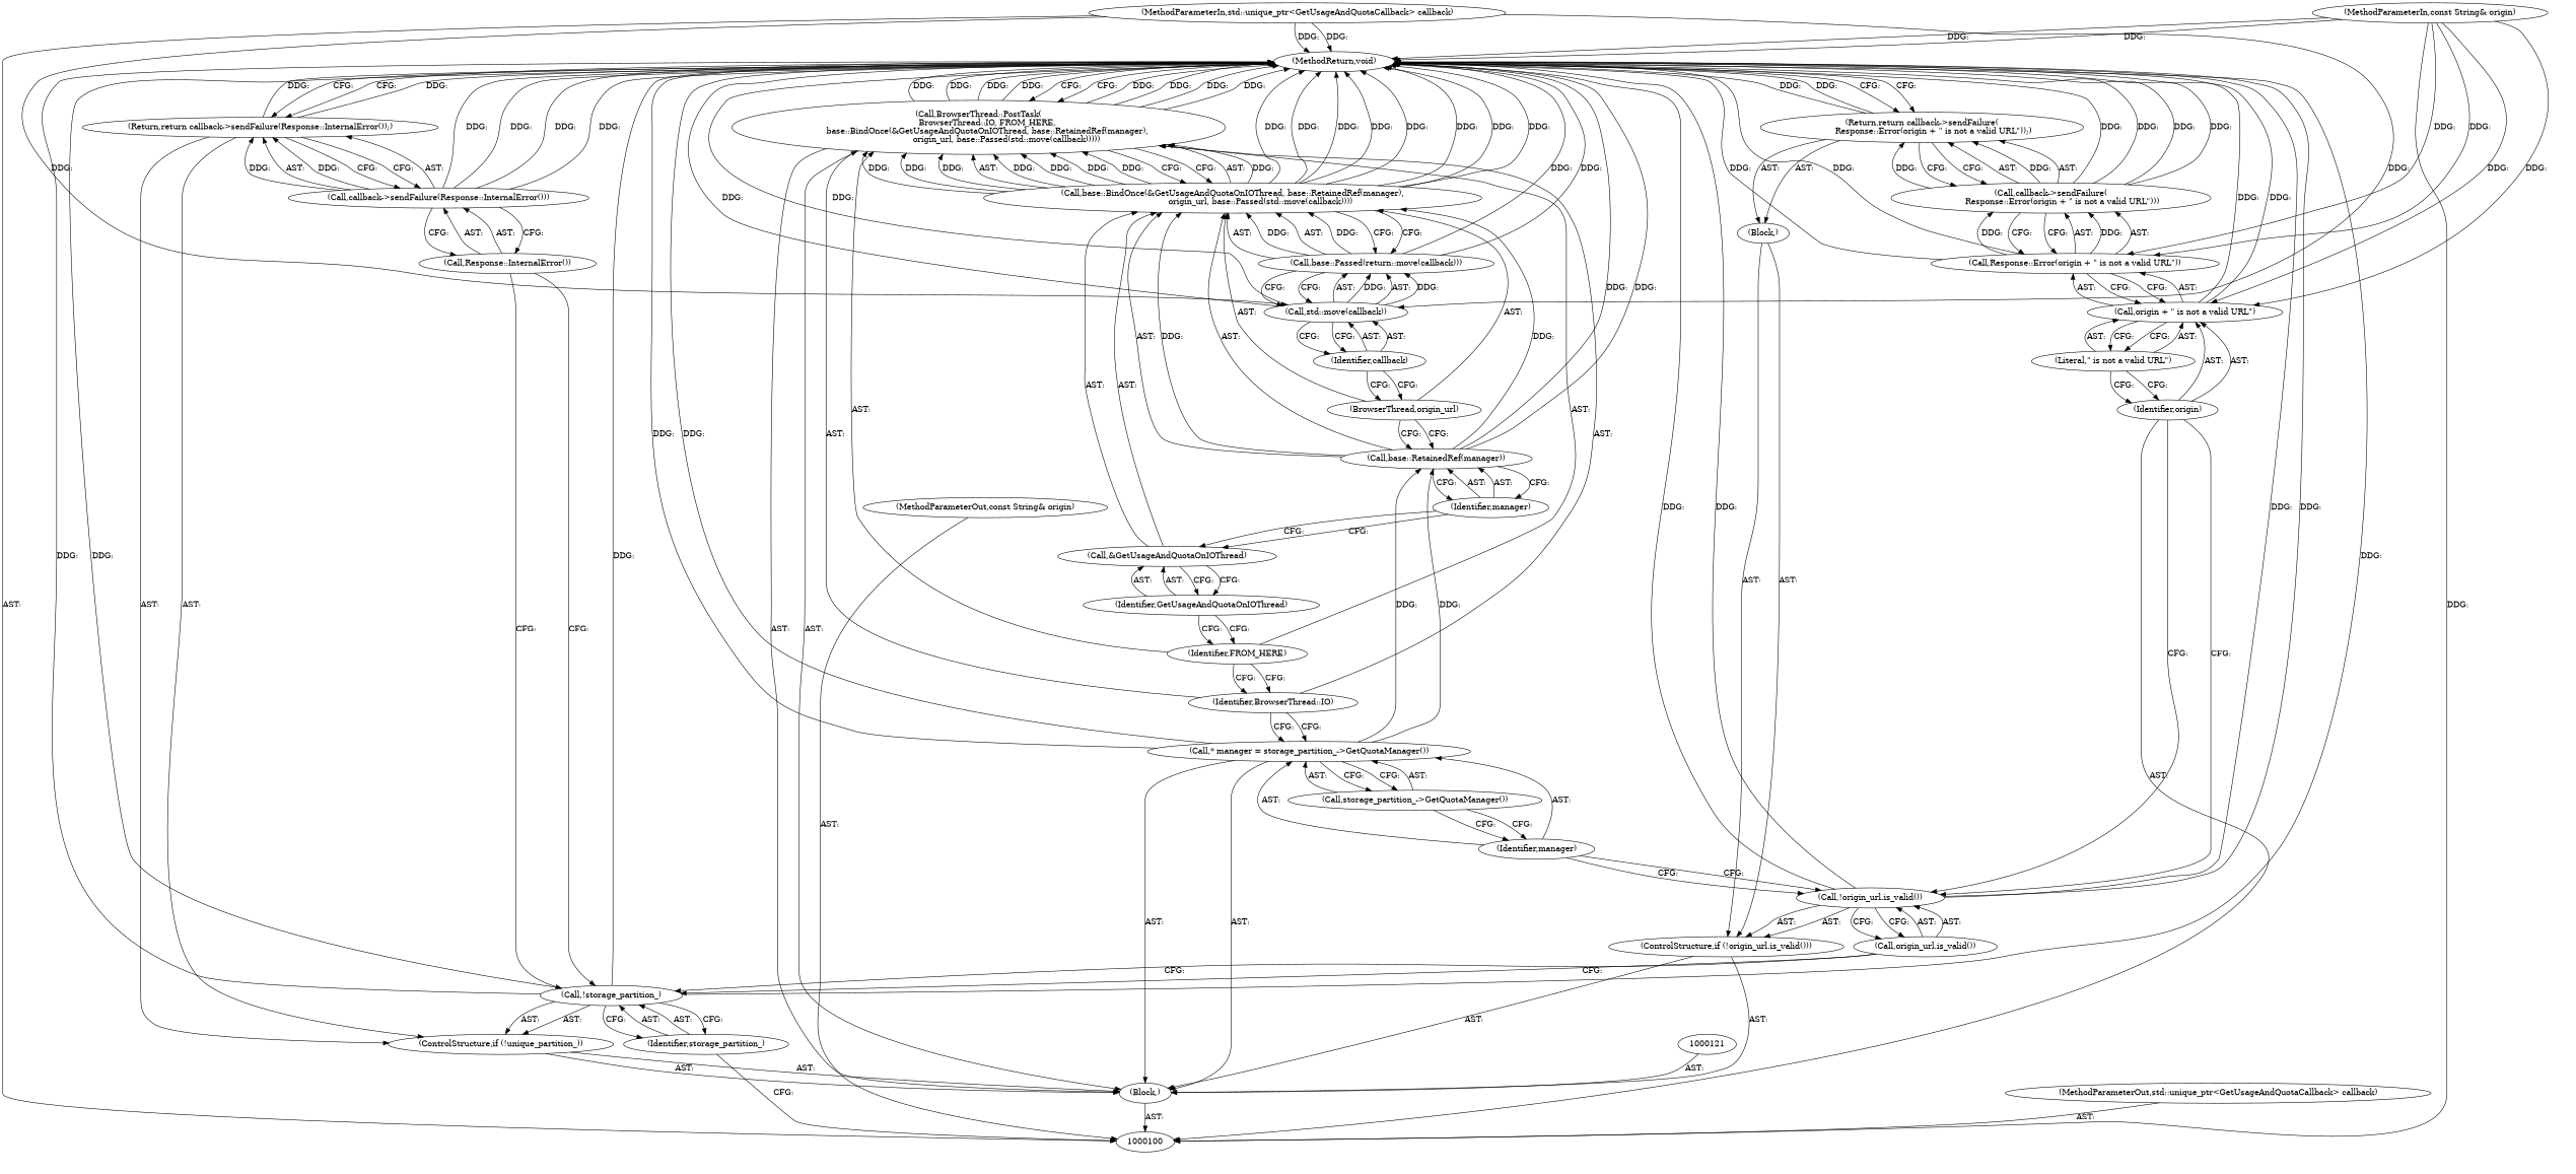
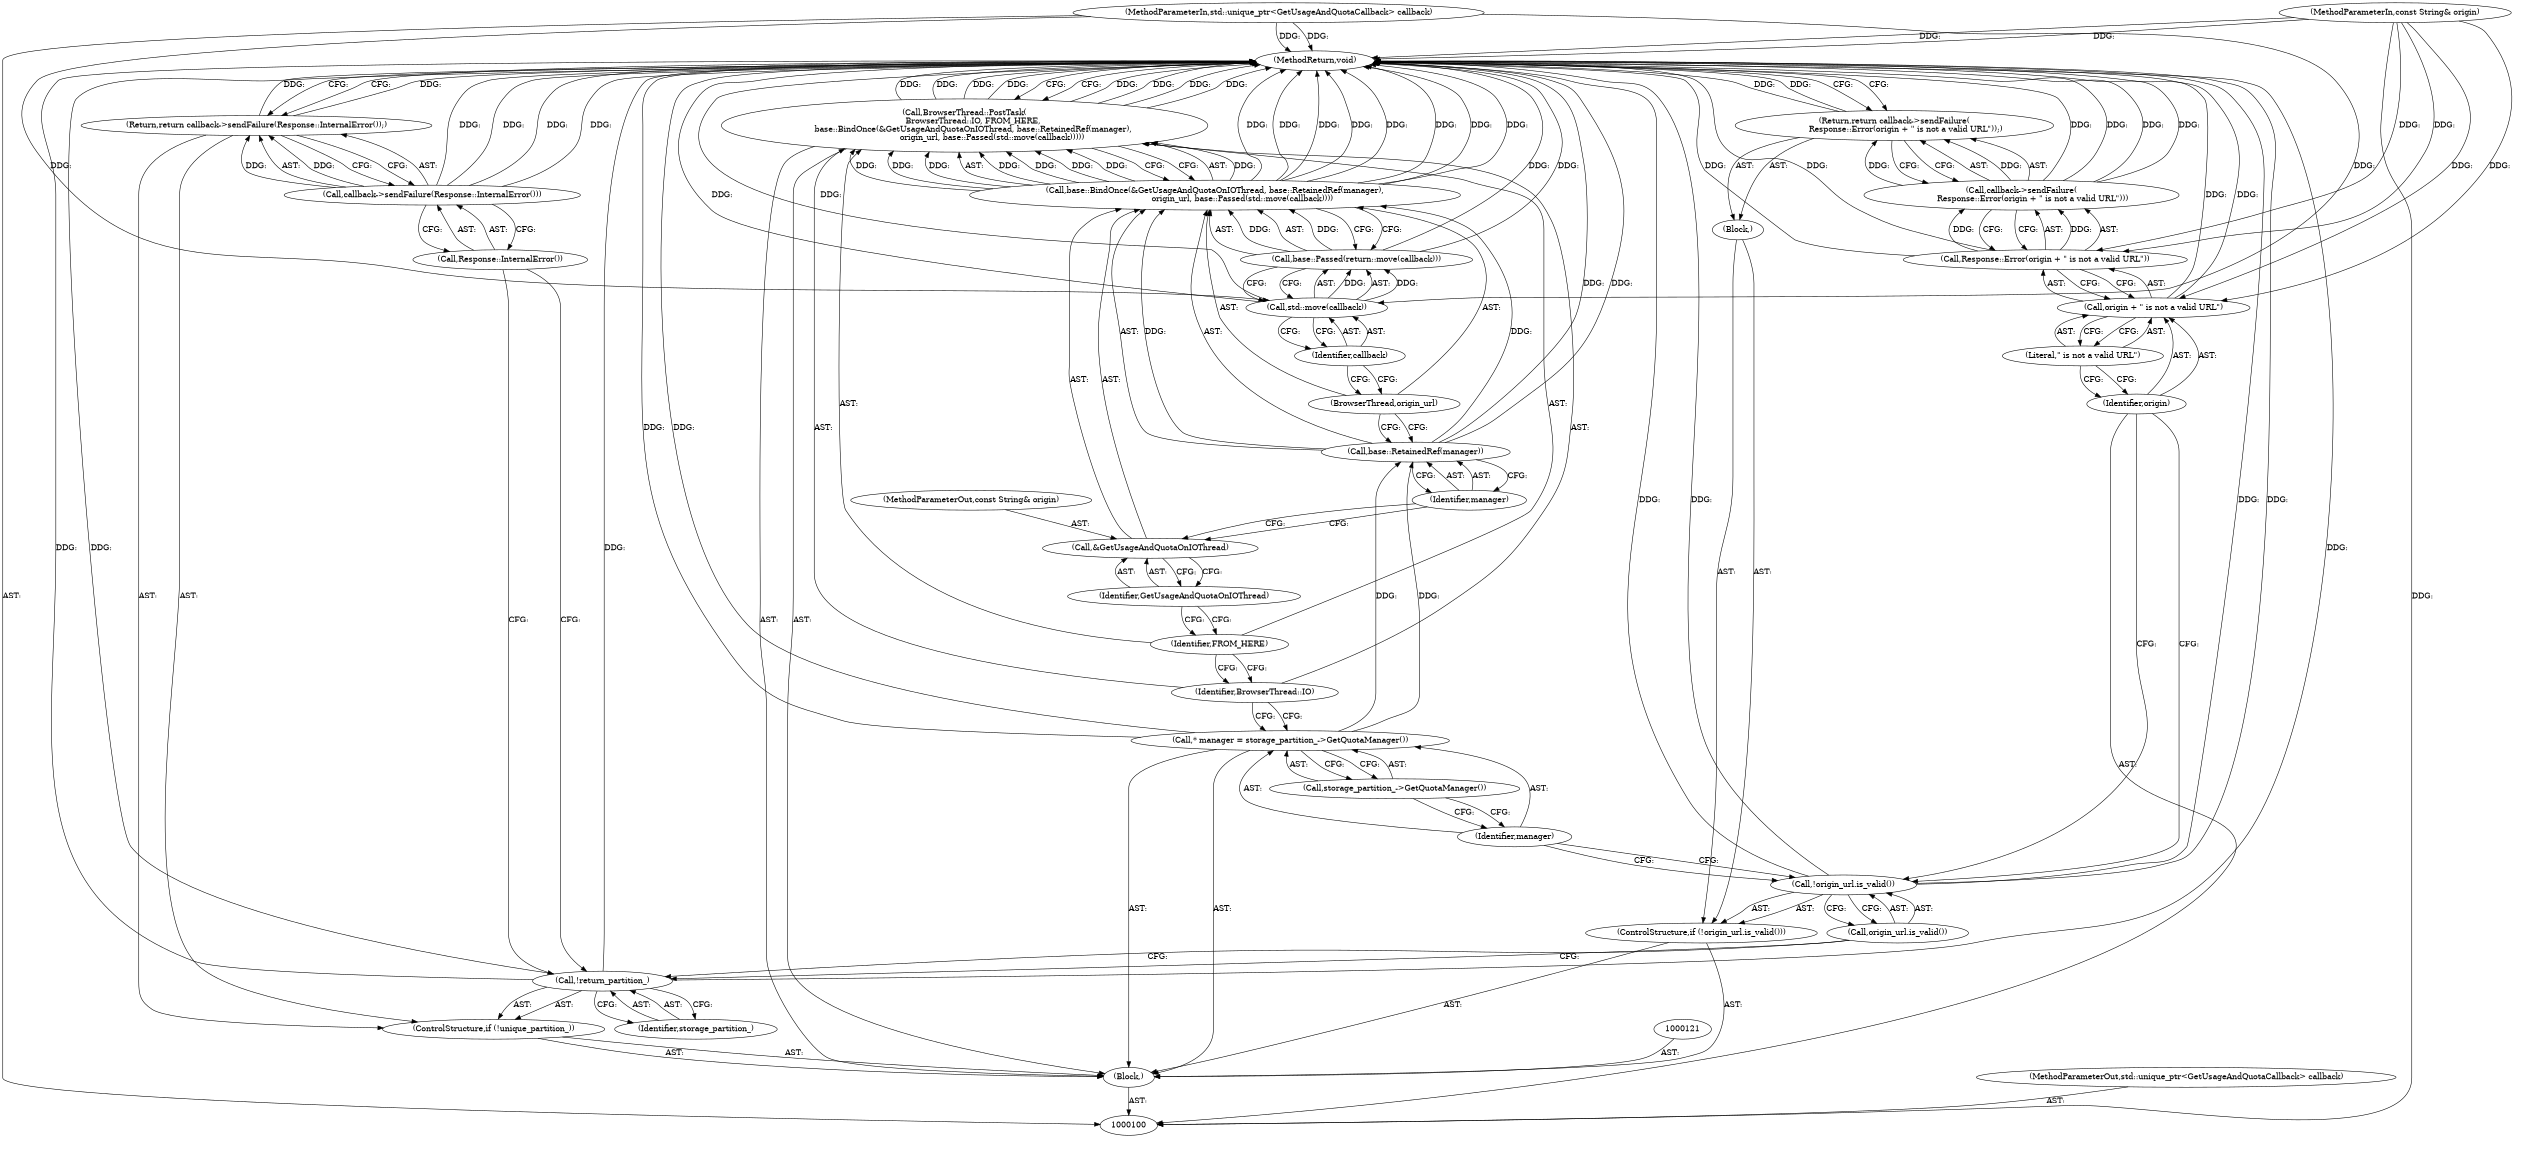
  digraph {
    n1 [label="(MethodReturn,void)"]
    n2 [label="(Call,BrowserThread::PostTask(\n       BrowserThread::IO, FROM_HERE,\n       base::BindOnce(&GetUsageAndQuotaOnIOThread, base::RetainedRef(manager),\n                      origin_url, base::Passed(std::move(callback)))))"]
    n3 [label="(Return,return callback->sendFailure(Response::InternalError());)"]
    n4 [label="(Return,return callback->sendFailure(\n         Response::Error(origin + \" is not a valid URL\"));)"]
    n5 [label="(Block,)"]
    n6 [label="(Call,base::BindOnce(&GetUsageAndQuotaOnIOThread, base::RetainedRef(manager),\n                      origin_url, base::Passed(std::move(callback))))"]
    n7 [label="(ControlStructure,if (!unique_partition_))"]
    n8 [label="(Call,callback->sendFailure(Response::InternalError()))"]
    n9 [label="(Call,callback->sendFailure(\n         Response::Error(origin + \" is not a valid URL\")))"]
    n10 [label="(Block,)"]
    n11 [label="(Call,origin + \" is not a valid URL\")"]
    n12 [label="(Literal,\" is not a valid URL\")"]
    n13 [label="(Call,Response::Error(origin + \" is not a valid URL\"))"]
    n14 [label="(Identifier,origin)"]
    1000100
    n16 [label="(Call,!origin_url.is_valid())"]
    n17 [label="(ControlStructure,if (!origin_url.is_valid()))"]
    n18 [label="(Call,origin_url.is_valid())"]
    n19 [label="(Call,* manager = storage_partition_->GetQuotaManager())"]
    n20 [label="(Call,storage_partition_->GetQuotaManager())"]
    n21 [label="(Call,base::RetainedRef(manager))"]
    n22 [label="(Identifier,manager)"]
    n23 [label="(Identifier,manager)"]
    n24 [label="(Call,base::Passed(return::move(callback)))"]
    n25 [label="(Identifier,FROM_HERE)"]
    n26 [label="(Identifier,BrowserThread::IO)"]
    n27 [label="(Call,&GetUsageAndQuotaOnIOThread)"]
    n28 [label="(Identifier,GetUsageAndQuotaOnIOThread)"]
    n29 [label="(Call,std::move(callback))"]
    n30 [label="(BrowserThread,origin_url)"]
    n31 [label="(Identifier,callback)"]
    n32 [label="(MethodParameterIn,const String& origin)"]
    n33 [label="(MethodParameterOut,const String& origin)"]
    n34 [label="(MethodParameterIn,std::unique_ptr<GetUsageAndQuotaCallback> callback)"]
    n35 [label="(MethodParameterOut,std::unique_ptr<GetUsageAndQuotaCallback> callback)"]
-   n36 [label="(Call,!storage_partition_)"]
+   n36 [label="(Call,!return_partition_)"]
    n37 [label="(Identifier,storage_partition_)"]
    n38 [label="(Call,Response::InternalError())"]
    1000121
    n1 -> n2 [label="CFG: "]
    n1 -> n2 [label="CFG: "]
    n1 -> n3 [label="CFG: "]
    n1 -> n3 [label="CFG: "]
    n1 -> n4 [label="CFG: "]
    n1 -> n4 [label="CFG: "]
    n2 -> n1 [label="DDG: "]
    n2 -> n1 [label="DDG: "]
    n2 -> n1 [label="DDG: "]
    n2 -> n1 [label="DDG: "]
    n2 -> n1 [label="DDG: "]
    n2 -> n1 [label="DDG: "]
    n2 -> n1 [label="DDG: "]
    n2 -> n1 [label="DDG: "]
    n2 -> n5 [label="AST: "]
    n2 -> n5 [label="AST: "]
    n2 -> n6 [label="CFG: "]
    n2 -> n6 [label="CFG: "]
    n3 -> n1 [label="DDG: "]
    n3 -> n1 [label="DDG: "]
    n3 -> n7 [label="AST: "]
    n3 -> n7 [label="AST: "]
    n3 -> n8 [label="CFG: "]
    n3 -> n8 [label="CFG: "]
    n4 -> n1 [label="DDG: "]
    n4 -> n1 [label="DDG: "]
    n4 -> n9 [label="CFG: "]
    n4 -> n9 [label="CFG: "]
    n4 -> n10 [label="AST: "]
    n4 -> n10 [label="AST: "]
    n5 -> 1000100 [label="AST: "]
    n6 -> n1 [label="DDG: "]
    n6 -> n1 [label="DDG: "]
    n6 -> n1 [label="DDG: "]
    n6 -> n1 [label="DDG: "]
    n6 -> n1 [label="DDG: "]
    n6 -> n1 [label="DDG: "]
    n6 -> n1 [label="DDG: "]
    n6 -> n1 [label="DDG: "]
    n6 -> n2 [label="AST: "]
    n6 -> n2 [label="DDG: "]
    n6 -> n2 [label="DDG: "]
    n6 -> n2 [label="DDG: "]
    n6 -> n2 [label="DDG: "]
    n6 -> n2 [label="AST: "]
    n6 -> n2 [label="DDG: "]
    n6 -> n2 [label="DDG: "]
    n6 -> n2 [label="DDG: "]
    n6 -> n2 [label="DDG: "]
    n6 -> n24 [label="CFG: "]
    n6 -> n24 [label="CFG: "]
    n7 -> n5 [label="AST: "]
    n7 -> n5 [label="AST: "]
    n8 -> n1 [label="DDG: "]
    n8 -> n1 [label="DDG: "]
    n8 -> n1 [label="DDG: "]
    n8 -> n1 [label="DDG: "]
    n8 -> n3 [label="AST: "]
    n8 -> n3 [label="DDG: "]
    n8 -> n3 [label="AST: "]
    n8 -> n3 [label="DDG: "]
    n8 -> n38 [label="CFG: "]
    n8 -> n38 [label="CFG: "]
    n9 -> n1 [label="DDG: "]
    n9 -> n1 [label="DDG: "]
    n9 -> n1 [label="DDG: "]
    n9 -> n1 [label="DDG: "]
    n9 -> n4 [label="AST: "]
    n9 -> n4 [label="DDG: "]
    n9 -> n4 [label="AST: "]
    n9 -> n4 [label="DDG: "]
    n9 -> n13 [label="CFG: "]
    n9 -> n13 [label="CFG: "]
    n10 -> n17 [label="AST: "]
    n10 -> n17 [label="AST: "]
    n11 -> n1 [label="DDG: "]
    n11 -> n1 [label="DDG: "]
    n11 -> n12 [label="CFG: "]
    n11 -> n12 [label="CFG: "]
    n11 -> n13 [label="AST: "]
    n11 -> n13 [label="AST: "]
    n12 -> n11 [label="AST: "]
    n12 -> n11 [label="AST: "]
    n12 -> n14 [label="CFG: "]
    n12 -> n14 [label="CFG: "]
    n13 -> n1 [label="DDG: "]
    n13 -> n1 [label="DDG: "]
    n13 -> n9 [label="AST: "]
    n13 -> n9 [label="DDG: "]
    n13 -> n9 [label="AST: "]
    n13 -> n9 [label="DDG: "]
    n13 -> n11 [label="CFG: "]
    n13 -> n11 [label="CFG: "]
    n14 -> n11 [label="AST: "]
    n14 -> n11 [label="AST: "]
    n14 -> 1000100 [label="AST: "]
    n14 -> n16 [label="CFG: "]
    n14 -> n16 [label="CFG: "]
    n16 -> n1 [label="DDG: "]
    n16 -> n1 [label="DDG: "]
    n16 -> n1 [label="DDG: "]
    n16 -> n1 [label="DDG: "]
    n16 -> n17 [label="AST: "]
    n16 -> n17 [label="AST: "]
    n16 -> n18 [label="CFG: "]
    n16 -> n18 [label="CFG: "]
    n17 -> n5 [label="AST: "]
    n17 -> n5 [label="AST: "]
    n18 -> n16 [label="AST: "]
    n18 -> n16 [label="AST: "]
    n18 -> n36 [label="CFG: "]
    n18 -> n36 [label="CFG: "]
    n19 -> n1 [label="DDG: "]
    n19 -> n1 [label="DDG: "]
    n19 -> n5 [label="AST: "]
    n19 -> n5 [label="AST: "]
    n19 -> n20 [label="CFG: "]
    n19 -> n20 [label="CFG: "]
    n19 -> n21 [label="DDG: "]
    n19 -> n21 [label="DDG: "]
    n20 -> n19 [label="AST: "]
    n20 -> n19 [label="AST: "]
    n20 -> n22 [label="CFG: "]
    n20 -> n22 [label="CFG: "]
    n21 -> n1 [label="DDG: "]
    n21 -> n1 [label="DDG: "]
    n21 -> n6 [label="AST: "]
    n21 -> n6 [label="DDG: "]
    n21 -> n6 [label="AST: "]
    n21 -> n6 [label="DDG: "]
    n21 -> n23 [label="CFG: "]
    n21 -> n23 [label="CFG: "]
    n22 -> n16 [label="CFG: "]
    n22 -> n16 [label="CFG: "]
    n22 -> n19 [label="AST: "]
    n22 -> n19 [label="AST: "]
    n23 -> n21 [label="AST: "]
    n23 -> n21 [label="AST: "]
    n23 -> n27 [label="CFG: "]
    n23 -> n27 [label="CFG: "]
    n24 -> n1 [label="DDG: "]
    n24 -> n1 [label="DDG: "]
    n24 -> n6 [label="AST: "]
    n24 -> n6 [label="DDG: "]
    n24 -> n6 [label="AST: "]
    n24 -> n6 [label="DDG: "]
    n24 -> n29 [label="CFG: "]
    n24 -> n29 [label="CFG: "]
    n25 -> n2 [label="AST: "]
    n25 -> n2 [label="AST: "]
    n25 -> n26 [label="CFG: "]
    n25 -> n26 [label="CFG: "]
    n26 -> n2 [label="AST: "]
    n26 -> n2 [label="AST: "]
    n26 -> n19 [label="CFG: "]
    n26 -> n19 [label="CFG: "]
    n27 -> n6 [label="AST: "]
    n27 -> n6 [label="AST: "]
    n27 -> n28 [label="CFG: "]
    n27 -> n28 [label="CFG: "]
    n28 -> n25 [label="CFG: "]
    n28 -> n25 [label="CFG: "]
    n28 -> n27 [label="AST: "]
    n28 -> n27 [label="AST: "]
    n29 -> n1 [label="DDG: "]
    n29 -> n1 [label="DDG: "]
    n29 -> n24 [label="AST: "]
    n29 -> n24 [label="DDG: "]
    n29 -> n24 [label="AST: "]
    n29 -> n24 [label="DDG: "]
    n29 -> n31 [label="CFG: "]
    n29 -> n31 [label="CFG: "]
    n30 -> n6 [label="AST: "]
    n30 -> n6 [label="AST: "]
    n30 -> n21 [label="CFG: "]
    n30 -> n21 [label="CFG: "]
    n31 -> n29 [label="AST: "]
    n31 -> n29 [label="AST: "]
    n31 -> n30 [label="CFG: "]
    n31 -> n30 [label="CFG: "]
    n32 -> n1 [label="DDG: "]
    n32 -> n1 [label="DDG: "]
    n32 -> n11 [label="DDG: "]
    n32 -> n11 [label="DDG: "]
    n32 -> n13 [label="DDG: "]
    n32 -> n13 [label="DDG: "]
    n32 -> 1000100 [label="DDG: "]
-   n33 -> 1000100 [label="AST: "]
+   n33 -> n27 [label="AST: "]
    n34 -> n1 [label="DDG: "]
    n34 -> n1 [label="DDG: "]
    n34 -> 1000100 [label="AST: "]
    n34 -> n29 [label="DDG: "]
    n34 -> n29 [label="DDG: "]
    n35 -> 1000100 [label="AST: "]
    n36 -> n1 [label="DDG: "]
    n36 -> n1 [label="DDG: "]
    n36 -> n1 [label="DDG: "]
    n36 -> n1 [label="DDG: "]
    n36 -> n7 [label="AST: "]
    n36 -> n7 [label="AST: "]
    n36 -> n37 [label="CFG: "]
    n36 -> n37 [label="CFG: "]
-   n37 -> 1000100 [label="CFG: "]
    n37 -> n36 [label="AST: "]
    n37 -> n36 [label="AST: "]
    n38 -> n8 [label="AST: "]
    n38 -> n8 [label="AST: "]
    n38 -> n36 [label="CFG: "]
    n38 -> n36 [label="CFG: "]
    1000121 -> n5 [label="AST: "]
  }
